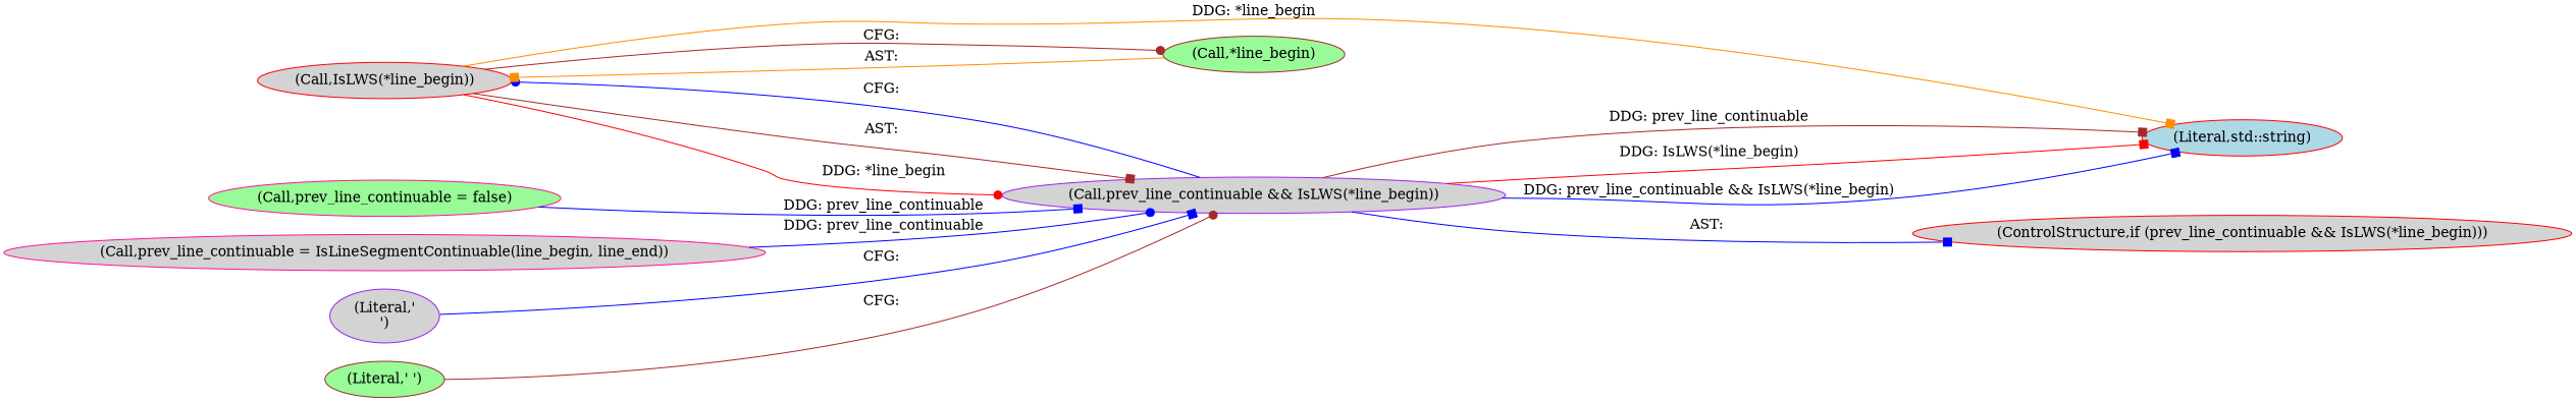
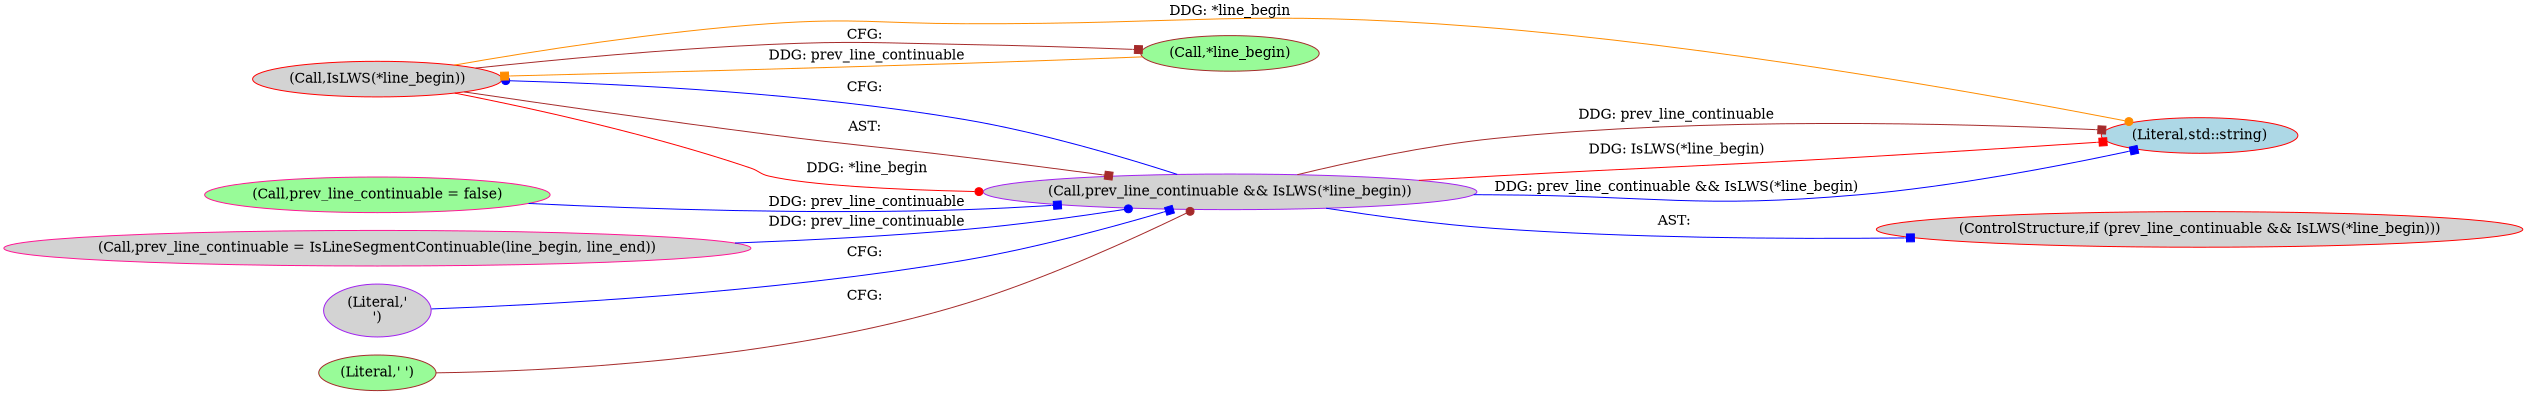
  digraph {
    rankdir=LR
    node [color=red fillcolor=lightgrey style=filled]
    edge [arrowhead=box color=blue]
    n1 [label="(Call,IsLWS(*line_begin))"]
    n2 [color=purple label="(Call,prev_line_continuable && IsLWS(*line_begin))"]
    n3 [fillcolor=lightblue label="(Literal,std::string)"]
    n4 [color=brown fillcolor=palegreen label="(Call,*line_begin)"]
    n5 [label="(ControlStructure,if (prev_line_continuable && IsLWS(*line_begin)))"]
    n6 [color=deeppink fillcolor=palegreen label="(Call,prev_line_continuable = false)"]
    n7 [color=deeppink label="(Call,prev_line_continuable = IsLineSegmentContinuable(line_begin, line_end))"]
    n8 [color=purple label="(Literal,'\n')"]
    n9 [color=brown fillcolor=palegreen label="(Literal,' ')"]
    n1 -> n2 [color=brown label="AST: "]
    n1 -> n2 [arrowhead=dot color=red label="DDG: *line_begin"]
-   n1 -> n3 [color=darkorange label="DDG: *line_begin"]
-   n1 -> n4 [arrowhead=dot color=brown label="CFG: "]
+   n1 -> n3 [arrowhead=dot color=darkorange label="DDG: *line_begin"]
+   n1 -> n4 [color=brown label="CFG: "]
    n2 -> n1 [arrowhead=dot label="CFG: "]
    n2 -> n3 [color=brown label="DDG: prev_line_continuable"]
    n2 -> n3 [color=red label="DDG: IsLWS(*line_begin)"]
    n2 -> n3 [label="DDG: prev_line_continuable && IsLWS(*line_begin)"]
    n2 -> n5 [label="AST: "]
-   n4 -> n1 [color=darkorange label="AST: "]
+   n4 -> n1 [color=darkorange label="DDG: prev_line_continuable"]
    n6 -> n2 [label="DDG: prev_line_continuable"]
    n7 -> n2 [arrowhead=dot label="DDG: prev_line_continuable"]
    n8 -> n2 [label="CFG: "]
    n9 -> n2 [arrowhead=dot color=brown label="CFG: "]
  }
